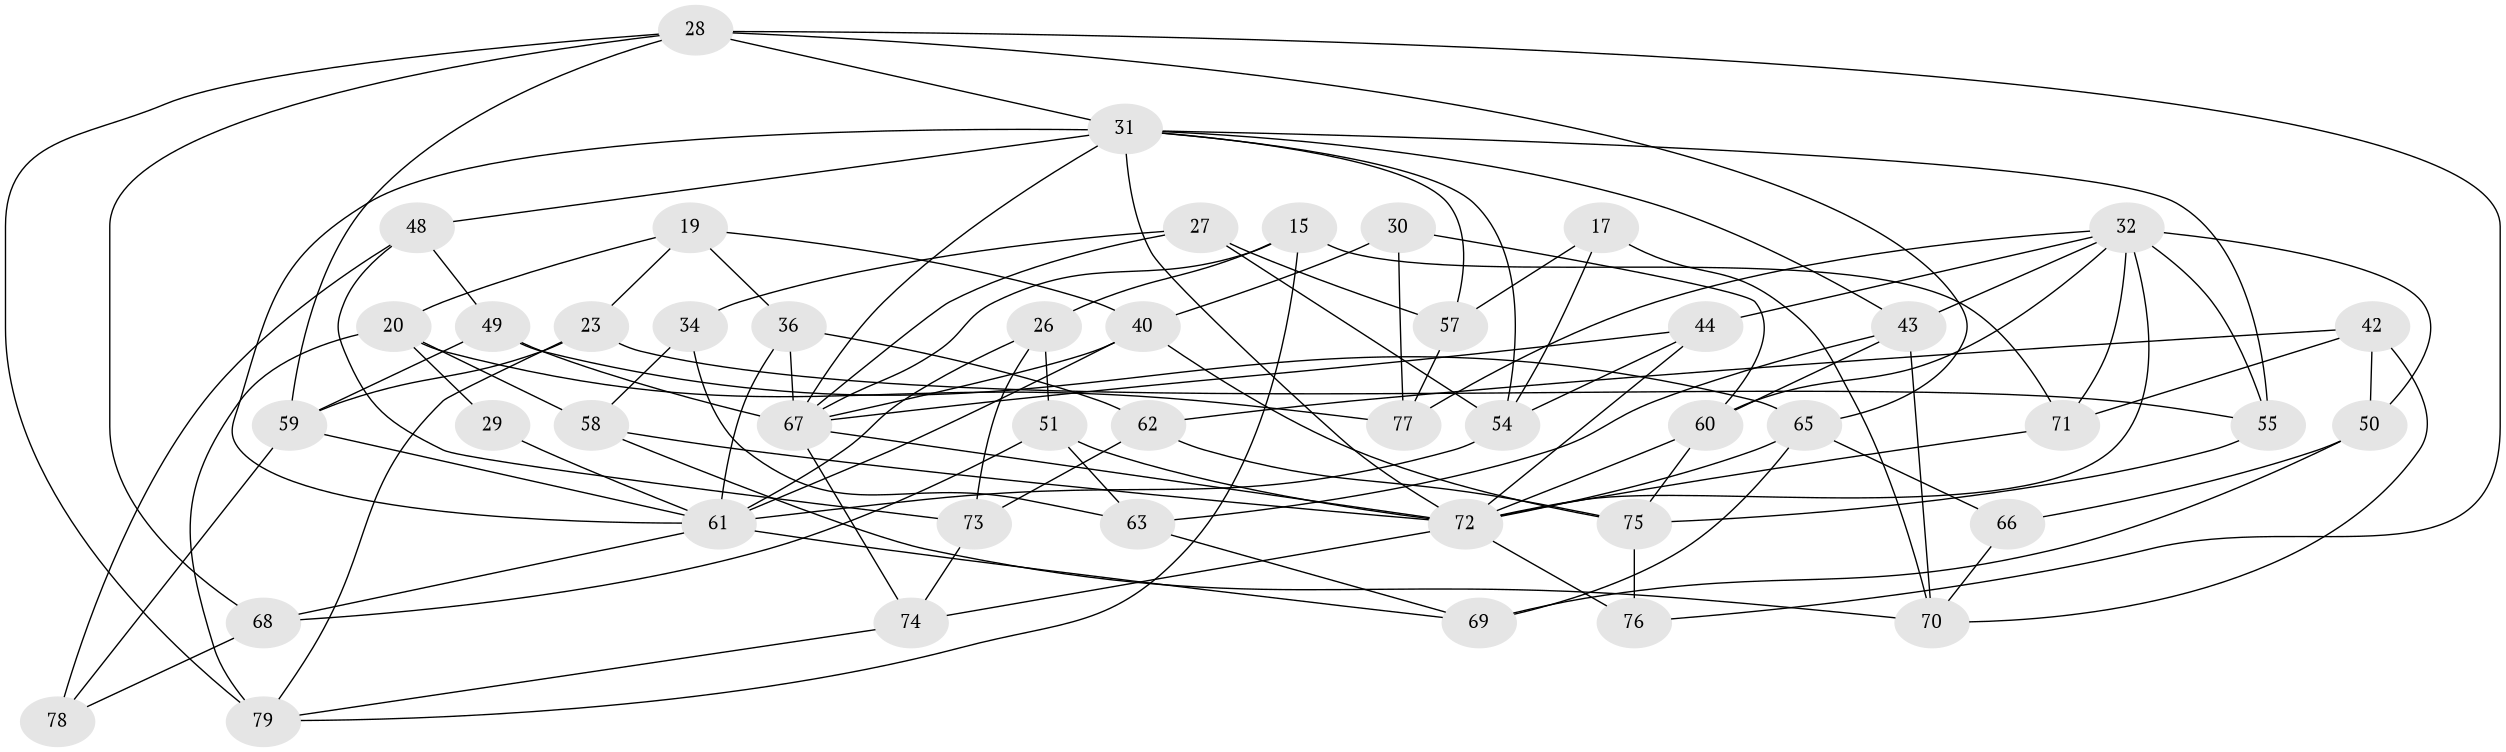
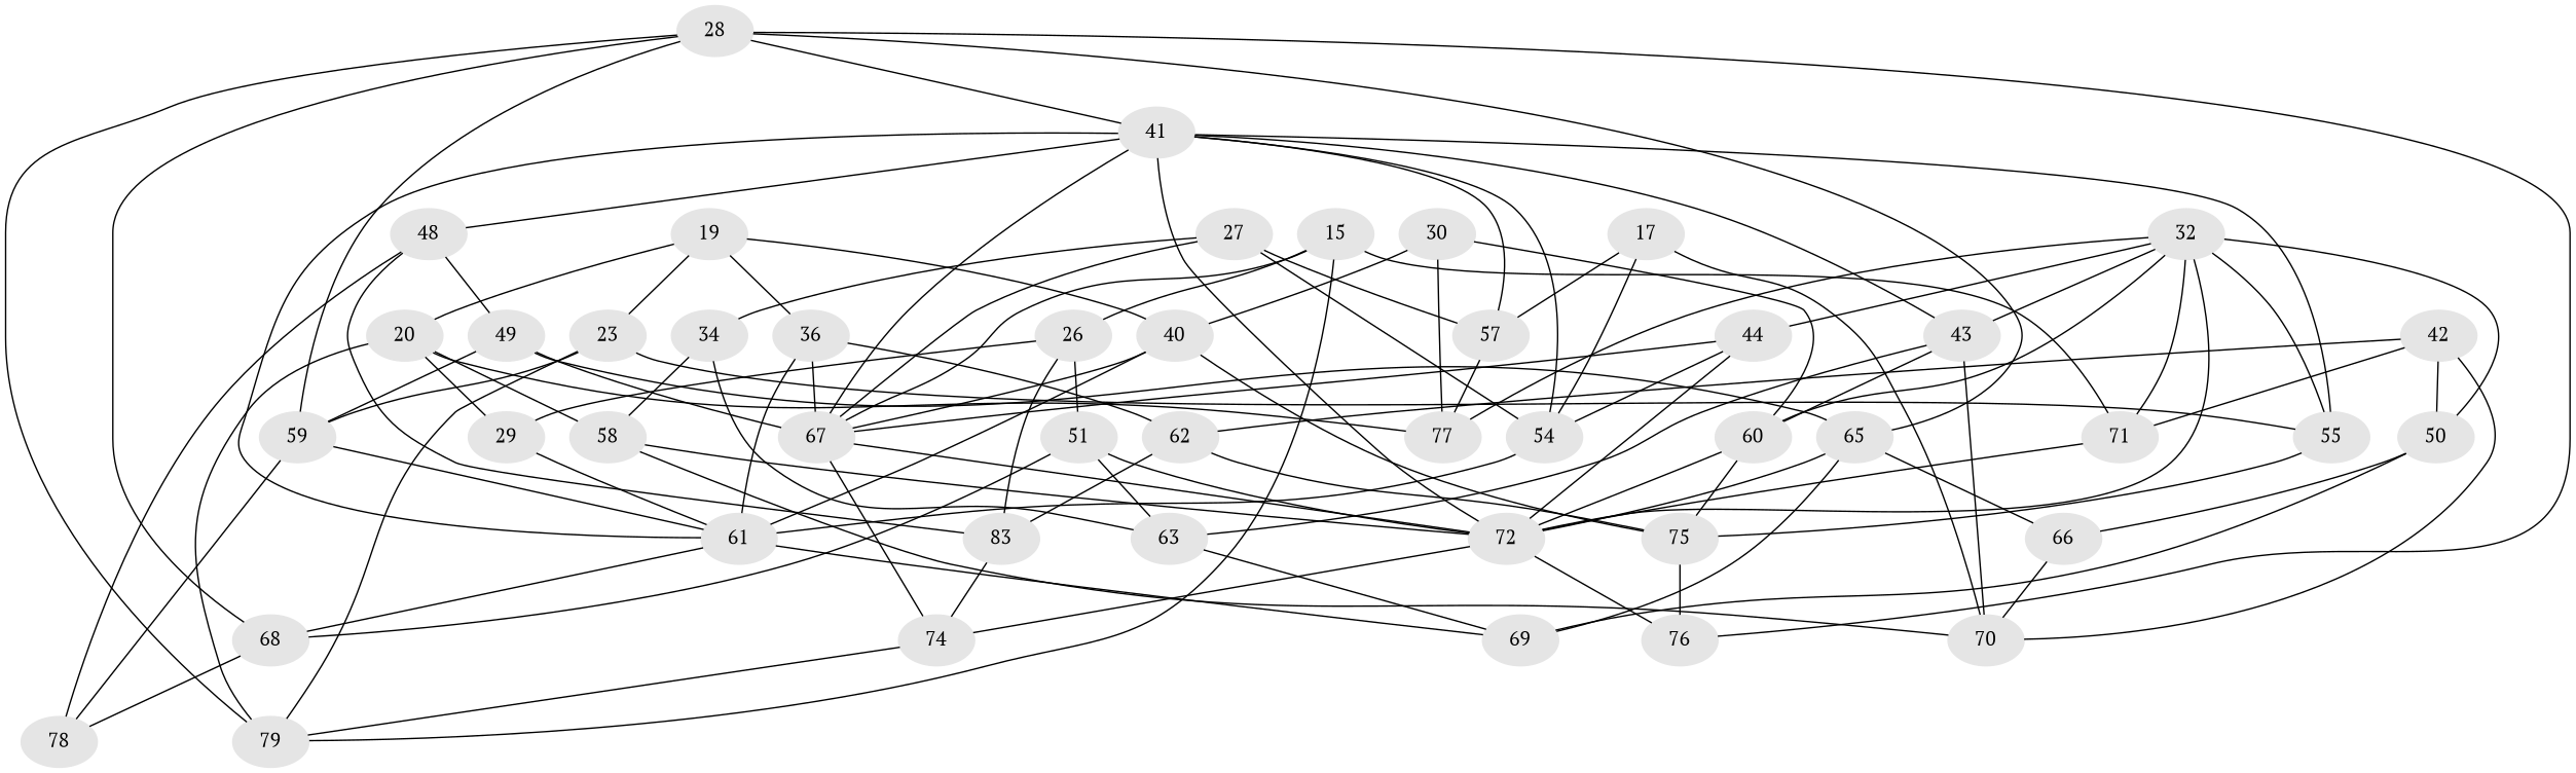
  graph {
    fontname="PT Serif"
    node [color=gray90 fontname="PT Serif" style=filled]
    edge [fontname="PT Serif"]
    15
    26
    67 [super="+52"]
    71
    79 [super="+46"]
    51
    61 [super="+3+35+45"]
-   73
+   73 [label=83]
    72 [super="+4+13+39+64"]
    74
    54 [super="+38"]
    17
    57
    70 [super="+53"]
    77
    20 [super="+16"]
    29
    58
    19
    23
    36
    40 [super="+9+37"]
    55
    59 [super="+31"]
    62
    75 [super="+33"]
    78
    68
    63
    69
    27
    34
    28 [super="+18"]
-   41 [super="+8+25" label=31]
+   41 [super="+8+25"]
    65 [super="+22"]
    76
    43 [super="+12"]
    48
    66
    30
    60 [super="+47"]
    32 [super="+24"]
    44
    50
    49
    42
    15 -- 26
    15 -- 67
    15 -- 71
    15 -- 79
    26 -- 51
-   26 -- 61
+   26 -- 29
    26 -- 73
    67 -- 72
    67 -- 74
    71 -- 72
    51 -- 72
    51 -- 68
    51 -- 63
    61 -- 68
    61 -- 69
    73 -- 74
    72 -- 74
    72 -- 76
    74 -- 79
    54 -- 61 [weight=2]
    17 -- 54
    17 -- 57
    17 -- 70
    57 -- 77
    20 -- 79
    20 -- 77
    20 -- 29 [weight=2]
    20 -- 58
    29 -- 61 [weight=2]
    58 -- 72
    58 -- 70
    19 -- 20
    19 -- 23
    19 -- 36
    19 -- 40
    23 -- 79
    23 -- 55
    23 -- 59
    36 -- 67
    36 -- 61
    36 -- 62
    40 -- 67 [weight=2]
    40 -- 61 [weight=2]
    40 -- 75
    55 -- 75
    59 -- 61
    59 -- 78 [weight=2]
    62 -- 73
    62 -- 75
    75 -- 76 [weight=2]
    68 -- 78
    63 -- 69
    27 -- 67
    27 -- 54
    27 -- 57
    27 -- 34
    34 -- 58
    34 -- 63
    28 -- 79 [weight=2]
    28 -- 59
    28 -- 68
    28 -- 41 [weight=2]
    28 -- 65
    28 -- 76
    41 -- 67
    41 -- 61
    41 -- 72 [weight=3]
    41 -- 54
    41 -- 57
    41 -- 55
    41 -- 43
    41 -- 48
    65 -- 72
    65 -- 69
    65 -- 66 [weight=2]
    43 -- 70 [weight=2]
    43 -- 63
    43 -- 60
    48 -- 73
    48 -- 78
    48 -- 49
    66 -- 70
    30 -- 77
    30 -- 40 [weight=2]
    30 -- 60
    60 -- 72 [weight=2]
    60 -- 75
    32 -- 71
    32 -- 72
    32 -- 77
    32 -- 55
    32 -- 43
    32 -- 60
    32 -- 44
    32 -- 50
    44 -- 67
    44 -- 72
    44 -- 54
    50 -- 69
    50 -- 66
    49 -- 67
    49 -- 59
    49 -- 65
    42 -- 71
    42 -- 70
    42 -- 62
    42 -- 50
  }
